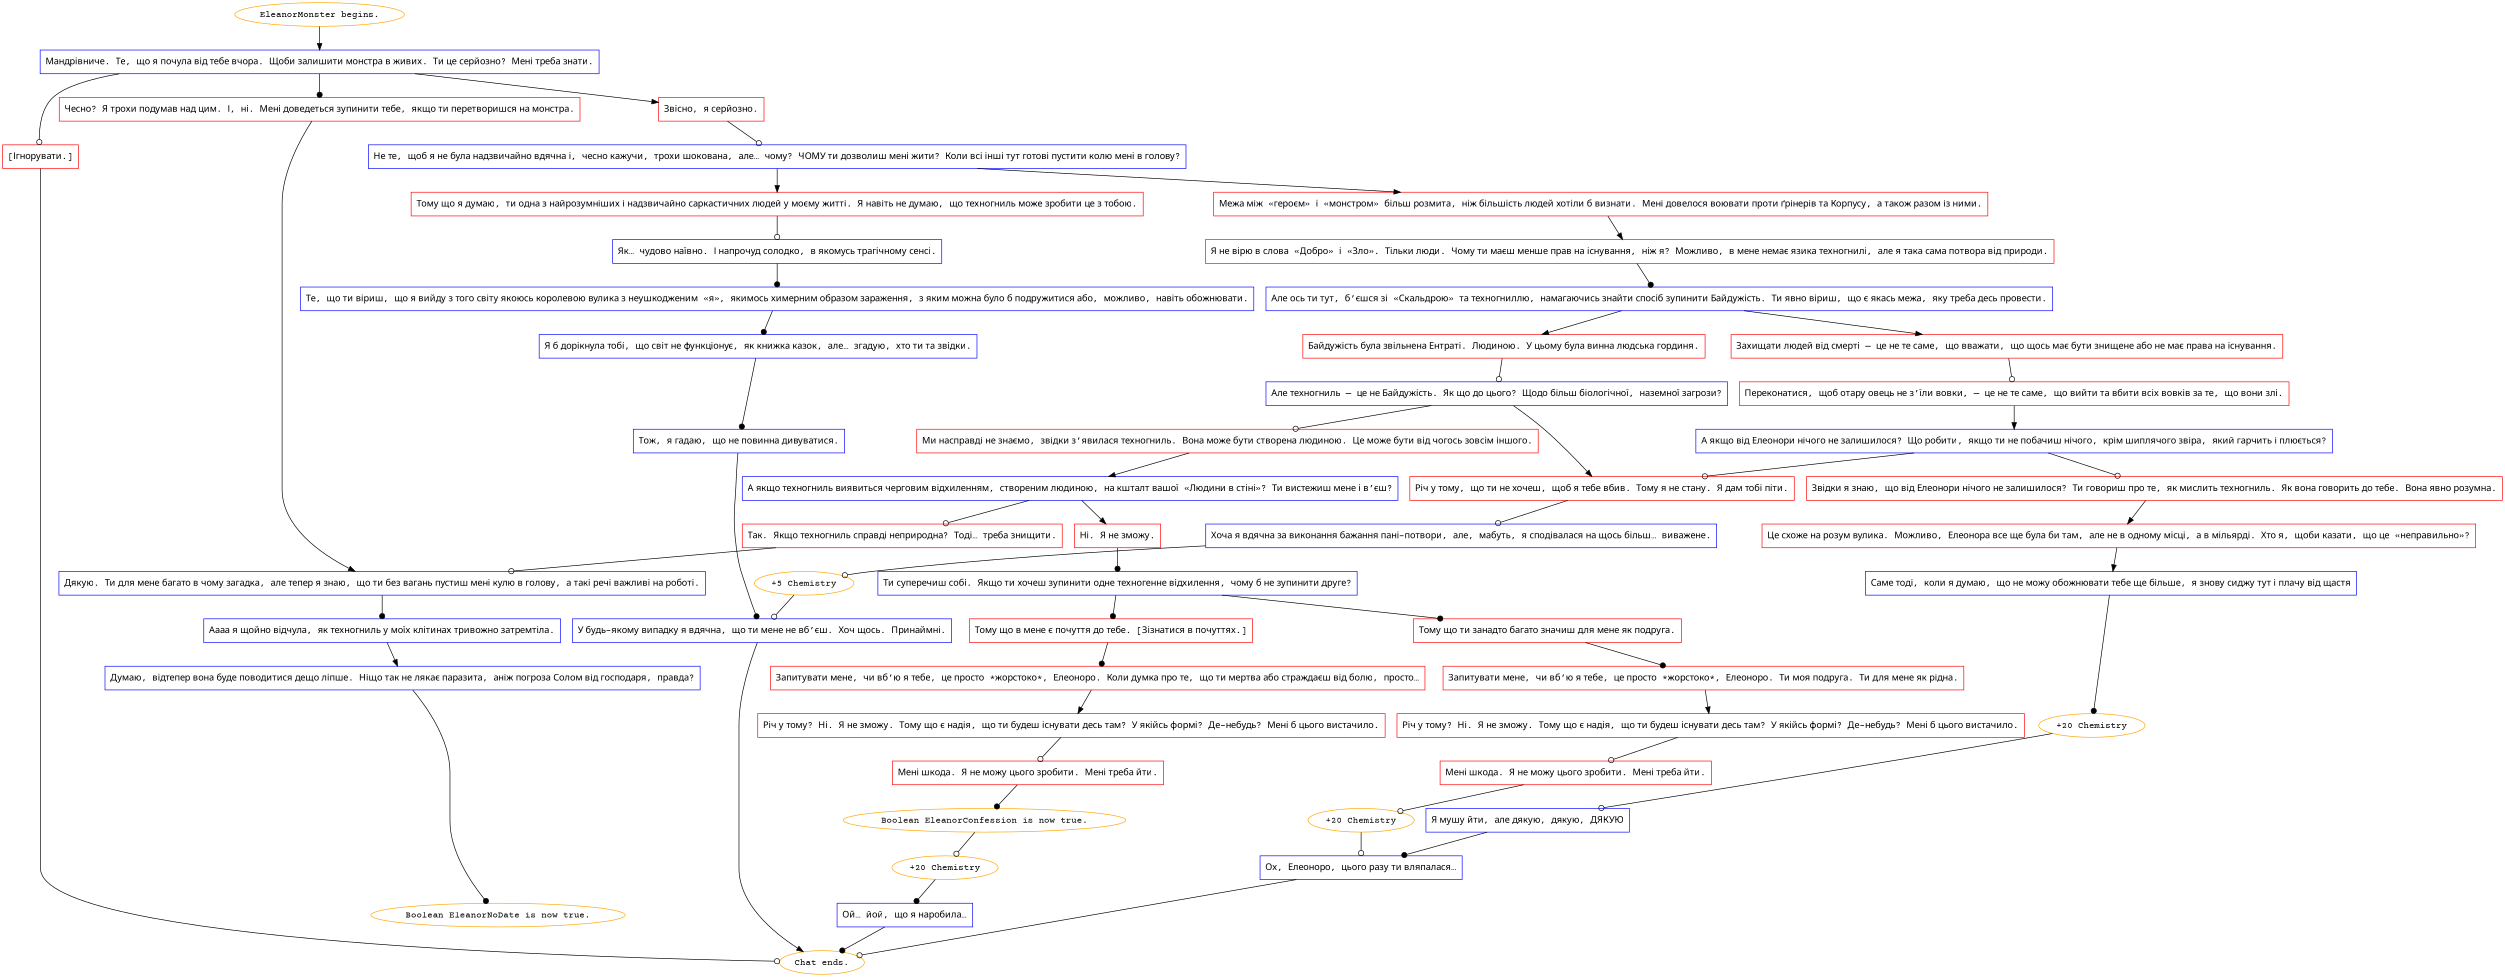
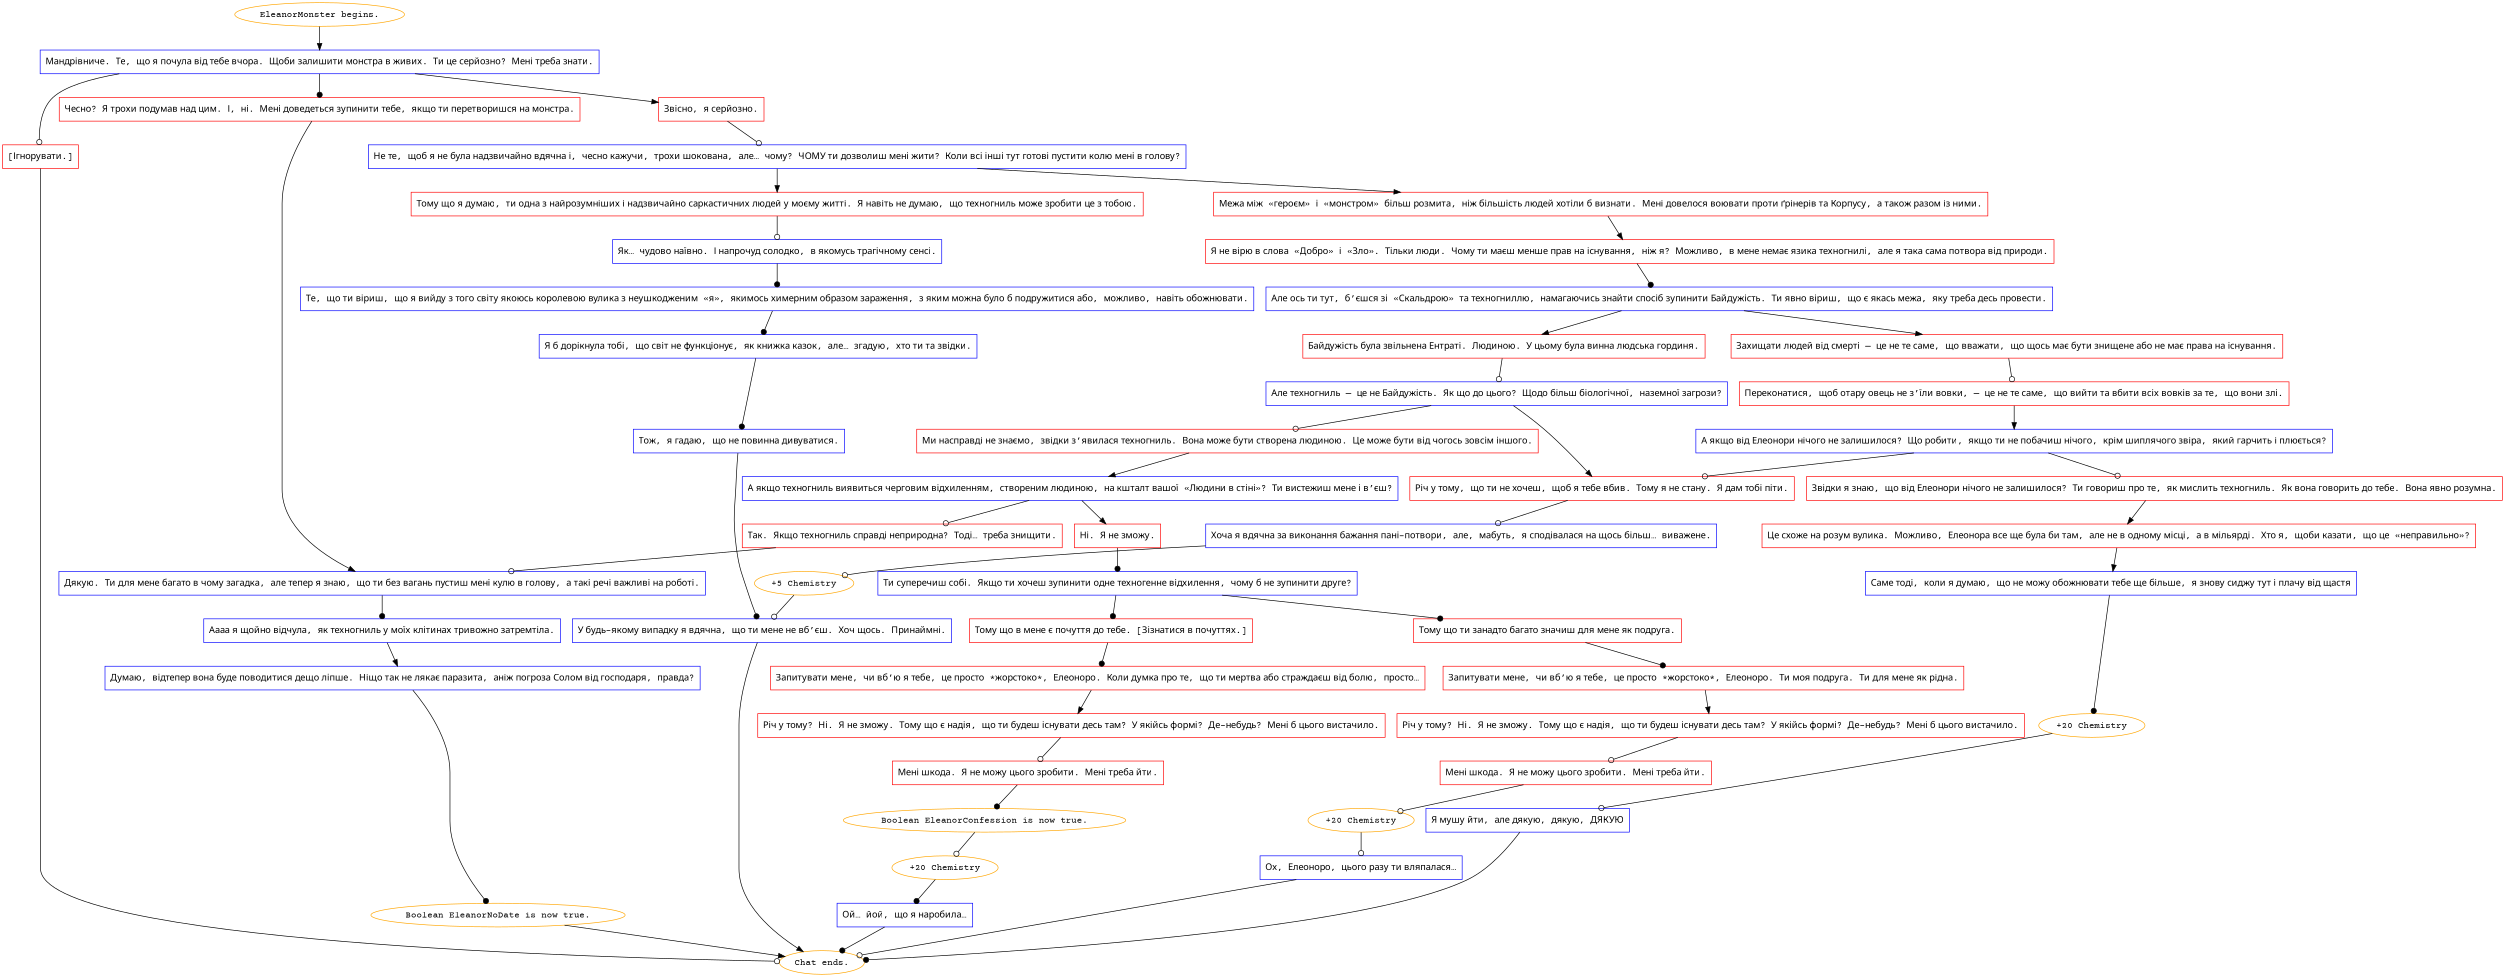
  digraph {
    fontname="Courier Prime"
    node [color=red fontname="Courier Prime" shape=box]
    edge [arrowhead=odot fontname="Courier Prime"]
    "EleanorMonster begins." [color=orange shape=""]
    n2 [color=blue label="Мандрівниче. Те, що я почула від тебе вчора. Щоби залишити монстра в живих. Ти це серйозно? Мені треба знати."]
    n3 [label="Звісно, я серйозно."]
    n4 [label="Чесно? Я трохи подумав над цим. І, ні. Мені доведеться зупинити тебе, якщо ти перетворишся на монстра."]
    n5 [label="[Ігнорувати.]"]
    n6 [color=blue label="Не те, щоб я не була надзвичайно вдячна і, чесно кажучи, трохи шокована, але… чому? ЧОМУ ти дозволиш мені жити? Коли всі інші тут готові пустити колю мені в голову?"]
    n7 [color=blue label="Дякую. Ти для мене багато в чому загадка, але тепер я знаю, що ти без вагань пустиш мені кулю в голову, а такі речі важливі на роботі."]
    "Chat ends." [color=orange shape=""]
    n9 [label="Межа між «героєм» і «монстром» більш розмита, ніж більшість людей хотіли б визнати. Мені довелося воювати проти ґрінерів та Корпусу, а також разом із ними."]
    n10 [label="Тому що я думаю, ти одна з найрозумніших і надзвичайно саркастичних людей у моєму житті. Я навіть не думаю, що техногниль може зробити це з тобою."]
    n11 [color=blue label="Аааа я щойно відчула, як техногниль у моїх клітинах тривожно затремтіла."]
    n12 [label="Я не вірю в слова «Добро» і «Зло». Тільки люди. Чому ти маєш менше прав на існування, ніж я? Можливо, в мене немає язика техногнилі, але я така сама потвора від природи."]
    n13 [color=blue label="Як… чудово наївно. І напрочуд солодко, в якомусь трагічному сенсі."]
    n14 [color=blue label="Думаю, відтепер вона буде поводитися дещо ліпше. Ніщо так не лякає паразита, аніж погроза Солом від господаря, правда?"]
    n15 [color=blue label="Але ось ти тут, б’єшся зі «Скальдрою» та техногниллю, намагаючись знайти спосіб зупинити Байдужість. Ти явно віриш, що є якась межа, яку треба десь провести."]
    n16 [color=blue label="Те, що ти віриш, що я вийду з того світу якоюсь королевою вулика з неушкодженим «я», якимось химерним образом зараження, з яким можна було б подружитися або, можливо, навіть обожнювати."]
    n17 [color=orange label="Boolean EleanorNoDate is now true." shape=""]
    n18 [label="Байдужість була звільнена Ентраті. Людиною. У цьому була винна людська гординя."]
    n19 [label="Захищати людей від смерті — це не те саме, що вважати, що щось має бути знищене або не має права на існування."]
    n20 [color=blue label="Я б дорікнула тобі, що світ не функціонує, як книжка казок, але… згадую, хто ти та звідки."]
    n21 [color=blue label="Але техногниль — це не Байдужість. Як що до цього? Щодо більш біологічної, наземної загрози?"]
    n22 [label="Переконатися, щоб отару овець не з’їли вовки, — це не те саме, що вийти та вбити всіх вовків за те, що вони злі."]
    n23 [color=blue label="Тож, я гадаю, що не повинна дивуватися."]
    n24 [label="Ми насправді не знаємо, звідки з’явилася техногниль. Вона може бути створена людиною. Це може бути від чогось зовсім іншого."]
    n25 [label="Річ у тому, що ти не хочеш, щоб я тебе вбив. Тому я не стану. Я дам тобі піти."]
    n26 [color=blue label="А якщо від Елеонори нічого не залишилося? Що робити, якщо ти не побачиш нічого, крім шиплячого звіра, який гарчить і плюється?"]
    n27 [color=blue label="У будь-якому випадку я вдячна, що ти мене не вб’єш. Хоч щось. Принаймні."]
    n28 [color=blue label="А якщо техногниль виявиться черговим відхиленням, створеним людиною, на кшталт вашої «Людини в стіні»? Ти вистежиш мене і в’єш?"]
    n29 [color=blue label="Хоча я вдячна за виконання бажання пані-потвори, але, мабуть, я сподівалася на щось більш… виважене."]
    n30 [label="Звідки я знаю, що від Елеонори нічого не залишилося? Ти говориш про те, як мислить техногниль. Як вона говорить до тебе. Вона явно розумна."]
    n31 [label="Ні. Я не зможу."]
    n32 [label="Так. Якщо техногниль справді неприродна? Тоді… треба знищити."]
    n33 [color=orange label="+5 Chemistry" shape=""]
    n34 [label="Це схоже на розум вулика. Можливо, Елеонора все ще була би там, але не в одному місці, а в мільярді. Хто я, щоби казати, що це «неправильно»?"]
    n35 [color=blue label="Ти суперечиш собі. Якщо ти хочеш зупинити одне техногенне відхилення, чому б не зупинити друге?"]
    n36 [color=blue label="Саме тоді, коли я думаю, що не можу обожнювати тебе ще більше, я знову сиджу тут і плачу від щастя"]
    n37 [label="Тому що в мене є почуття до тебе. [Зізнатися в почуттях.]"]
    n38 [label="Тому що ти занадто багато значиш для мене як подруга."]
    n39 [color=orange label="+20 Chemistry" shape=""]
    n40 [label="Запитувати мене, чи вб’ю я тебе, це просто *жорстоко*, Елеоноро. Коли думка про те, що ти мертва або страждаєш від болю, просто…"]
    n41 [label="Запитувати мене, чи вб’ю я тебе, це просто *жорстоко*, Елеоноро. Ти моя подруга. Ти для мене як рідна."]
    n42 [color=blue label="Я мушу йти, але дякую, дякую, ДЯКУЮ"]
    n43 [label="Річ у тому? Ні. Я не зможу. Тому що є надія, що ти будеш існувати десь там? У якійсь формі? Де-небудь? Мені б цього вистачило."]
    n44 [label="Річ у тому? Ні. Я не зможу. Тому що є надія, що ти будеш існувати десь там? У якійсь формі? Де-небудь? Мені б цього вистачило."]
    n45 [label="Мені шкода. Я не можу цього зробити. Мені треба йти."]
    n46 [label="Мені шкода. Я не можу цього зробити. Мені треба йти."]
    n47 [color=orange label="Boolean EleanorConfession is now true." shape=""]
    n48 [color=orange label="+20 Chemistry" shape=""]
    n49 [color=orange label="+20 Chemistry" shape=""]
    n50 [color=blue label="Ох, Елеоноро, цього разу ти вляпалася…"]
    n51 [color=blue label="Ой… йой, що я наробила…"]
    "EleanorMonster begins." -> n2 [arrowhead=normal]
    n2 -> n3 [arrowhead=normal]
    n2 -> n4 [arrowhead=dot]
    n2 -> n5
    n3 -> n6
    n4 -> n7 [arrowhead=normal]
    n5 -> "Chat ends."
    n6 -> n9 [arrowhead=normal]
    n6 -> n10 [arrowhead=normal]
    n7 -> n11 [arrowhead=dot]
    n9 -> n12 [arrowhead=normal]
    n10 -> n13
    n11 -> n14 [arrowhead=normal]
    n12 -> n15 [arrowhead=dot]
    n13 -> n16 [arrowhead=dot]
    n14 -> n17 [arrowhead=dot]
    n15 -> n18 [arrowhead=normal]
    n15 -> n19 [arrowhead=normal]
    n16 -> n20 [arrowhead=dot]
+   n17 -> "Chat ends." [arrowhead=normal]
    n18 -> n21
    n19 -> n22
    n20 -> n23 [arrowhead=dot]
    n21 -> n24
    n21 -> n25 [arrowhead=normal]
    n22 -> n26 [arrowhead=normal]
    n23 -> n27 [arrowhead=dot]
    n24 -> n28 [arrowhead=normal]
    n25 -> n29
    n26 -> n25
    n26 -> n30
    n27 -> "Chat ends." [arrowhead=normal]
    n28 -> n31 [arrowhead=normal]
    n28 -> n32
    n29 -> n33
    n30 -> n34 [arrowhead=normal]
    n31 -> n35 [arrowhead=dot]
    n32 -> n7
    n33 -> n27
    n34 -> n36 [arrowhead=normal]
    n35 -> n37 [arrowhead=dot]
    n35 -> n38 [arrowhead=dot]
    n36 -> n39 [arrowhead=dot]
    n37 -> n40 [arrowhead=dot]
    n38 -> n41 [arrowhead=dot]
    n39 -> n42
    n40 -> n43 [arrowhead=normal]
    n41 -> n44 [arrowhead=normal]
-   n42 -> n50 [arrowhead=dot]
+   n42 -> "Chat ends." [arrowhead=dot]
    n43 -> n45
    n44 -> n46
    n45 -> n47 [arrowhead=dot]
    n46 -> n48
    n47 -> n49
    n48 -> n50
    n49 -> n51 [arrowhead=dot]
    n50 -> "Chat ends."
    n51 -> "Chat ends." [arrowhead=dot]
  }
